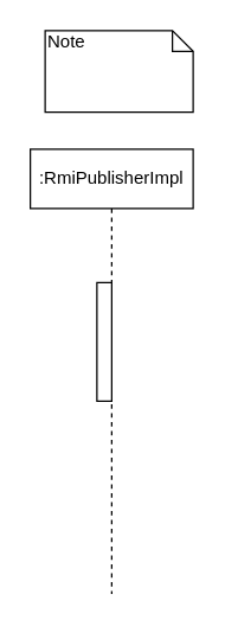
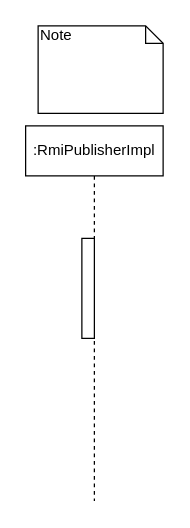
  <mxCell id="0" />
  <mxCell id="1" parent="0" />
  <mxCell id="2" value=":RmiPublisherImpl" style="shape=umlLifeline;perimeter=lifelinePerimeter;whiteSpace=wrap;html=1;container=1;collapsible=0;recursiveResize=0;outlineConnect=0;" vertex="1" parent="1"><mxGeometry x="20" y="100" width="110" height="300" as="geometry" /></mxCell>
  <mxCell id="3" value="" style="html=1;points=[];perimeter=orthogonalPerimeter;" vertex="1" parent="2"><mxGeometry x="45" y="90" width="10" height="80" as="geometry" /></mxCell>
- <mxCell id="4" value="Note" style="shape=note;whiteSpace=wrap;html=1;size=14;verticalAlign=top;align=left;spacingTop=-6;" vertex="1" parent="1"><mxGeometry x="30" y="20" width="100" height="55" as="geometry" /></mxCell>
+ <mxCell id="4" value="Note" style="shape=note;whiteSpace=wrap;html=1;size=14;verticalAlign=top;align=left;spacingTop=-6;" vertex="1" parent="1"><mxGeometry x="30" y="20" width="100" height="70" as="geometry" /></mxCell>
